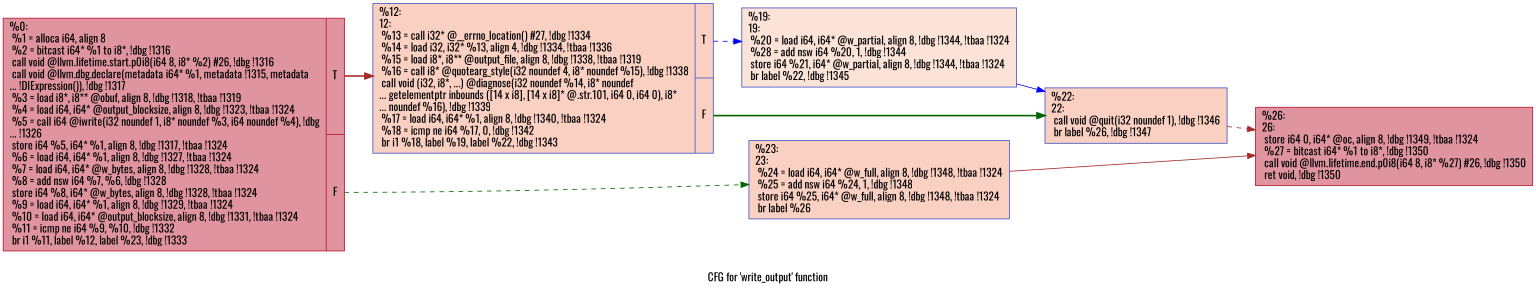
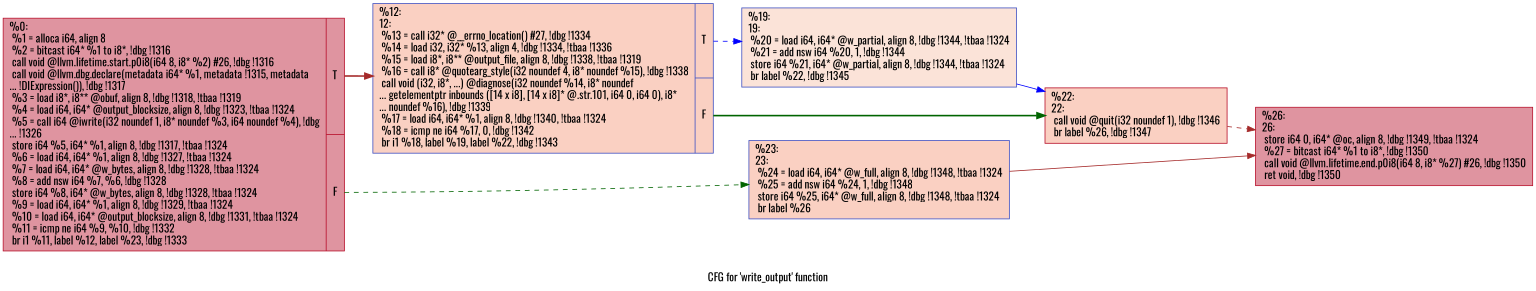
  digraph {
    fontname=Oswald
    label="CFG for 'write_output' function"
    rankdir=LR
    node [color="#3d50c3ff" fillcolor="#f3947570" fontname=Oswald shape=record style=filled]
    edge [color=brown fontname=Oswald style=dashed]
    n1 [color="#b70d28ff" fillcolor="#b70d2870" label="{%0:\l  %1 = alloca i64, align 8\l  %2 = bitcast i64* %1 to i8*, !dbg !1316\l  call void @llvm.lifetime.start.p0i8(i64 8, i8* %2) #26, !dbg !1316\l  call void @llvm.dbg.declare(metadata i64* %1, metadata !1315, metadata\l... !DIExpression()), !dbg !1317\l  %3 = load i8*, i8** @obuf, align 8, !dbg !1318, !tbaa !1319\l  %4 = load i64, i64* @output_blocksize, align 8, !dbg !1323, !tbaa !1324\l  %5 = call i64 @iwrite(i32 noundef 1, i8* noundef %3, i64 noundef %4), !dbg\l... !1326\l  store i64 %5, i64* %1, align 8, !dbg !1317, !tbaa !1324\l  %6 = load i64, i64* %1, align 8, !dbg !1327, !tbaa !1324\l  %7 = load i64, i64* @w_bytes, align 8, !dbg !1328, !tbaa !1324\l  %8 = add nsw i64 %7, %6, !dbg !1328\l  store i64 %8, i64* @w_bytes, align 8, !dbg !1328, !tbaa !1324\l  %9 = load i64, i64* %1, align 8, !dbg !1329, !tbaa !1324\l  %10 = load i64, i64* @output_blocksize, align 8, !dbg !1331, !tbaa !1324\l  %11 = icmp ne i64 %9, %10, !dbg !1332\l  br i1 %11, label %12, label %23, !dbg !1333\l|{<s0>T|<s1>F}}"]
    n2 [label="{%12:\l12:                                               \l  %13 = call i32* @__errno_location() #27, !dbg !1334\l  %14 = load i32, i32* %13, align 4, !dbg !1334, !tbaa !1336\l  %15 = load i8*, i8** @output_file, align 8, !dbg !1338, !tbaa !1319\l  %16 = call i8* @quotearg_style(i32 noundef 4, i8* noundef %15), !dbg !1338\l  call void (i32, i8*, ...) @diagnose(i32 noundef %14, i8* noundef\l... getelementptr inbounds ([14 x i8], [14 x i8]* @.str.101, i64 0, i64 0), i8*\l... noundef %16), !dbg !1339\l  %17 = load i64, i64* %1, align 8, !dbg !1340, !tbaa !1324\l  %18 = icmp ne i64 %17, 0, !dbg !1342\l  br i1 %18, label %19, label %22, !dbg !1343\l|{<s0>T|<s1>F}}"]
    n3 [label="{%23:\l23:                                               \l  %24 = load i64, i64* @w_full, align 8, !dbg !1348, !tbaa !1324\l  %25 = add nsw i64 %24, 1, !dbg !1348\l  store i64 %25, i64* @w_full, align 8, !dbg !1348, !tbaa !1324\l  br label %26\l}"]
-   n4 [fillcolor="#f6bfa670" label="{%19:\l19:                                               \l  %20 = load i64, i64* @w_partial, align 8, !dbg !1344, !tbaa !1324\l  %28 = add nsw i64 %20, 1, !dbg !1344\l  store i64 %21, i64* @w_partial, align 8, !dbg !1344, !tbaa !1324\l  br label %22, !dbg !1345\l}"]
-   n5 [label="{%22:\l22:                                               \l  call void @quit(i32 noundef 1), !dbg !1346\l  br label %26, !dbg !1347\l}"]
+   n4 [fillcolor="#f6bfa670" label="{%19:\l19:                                               \l  %20 = load i64, i64* @w_partial, align 8, !dbg !1344, !tbaa !1324\l  %21 = add nsw i64 %20, 1, !dbg !1344\l  store i64 %21, i64* @w_partial, align 8, !dbg !1344, !tbaa !1324\l  br label %22, !dbg !1345\l}"]
+   n5 [color="#b70d28ff" label="{%22:\l22:                                               \l  call void @quit(i32 noundef 1), !dbg !1346\l  br label %26, !dbg !1347\l}"]
    n6 [color="#b70d28ff" fillcolor="#b70d2870" label="{%26:\l26:                                               \l  store i64 0, i64* @oc, align 8, !dbg !1349, !tbaa !1324\l  %27 = bitcast i64* %1 to i8*, !dbg !1350\l  call void @llvm.lifetime.end.p0i8(i64 8, i8* %27) #26, !dbg !1350\l  ret void, !dbg !1350\l}"]
    n1 -> n2 [style=bold tailport=s0]
    n1 -> n3 [color=darkgreen tailport=s1]
    n2 -> n4 [color=blue tailport=s0]
    n2 -> n5 [color=darkgreen style=bold tailport=s1]
    n3 -> n6 [style=solid]
    n4 -> n5 [color=blue style=solid]
    n5 -> n6
  }
